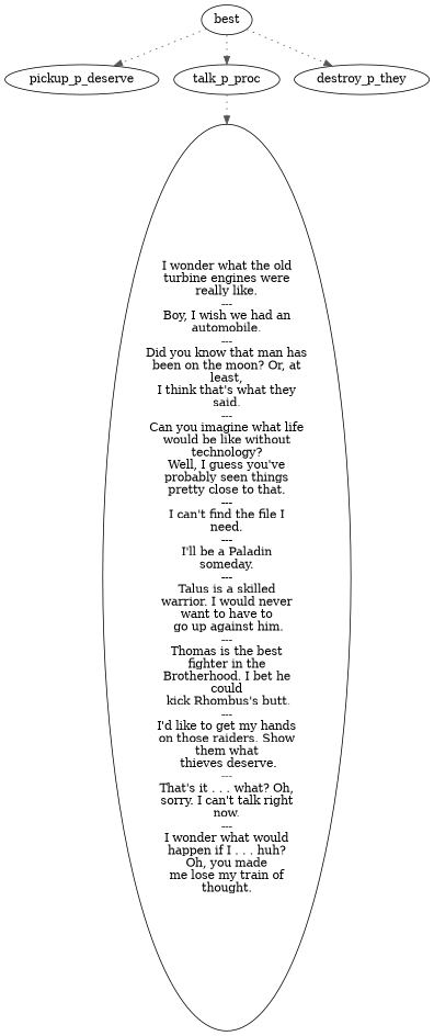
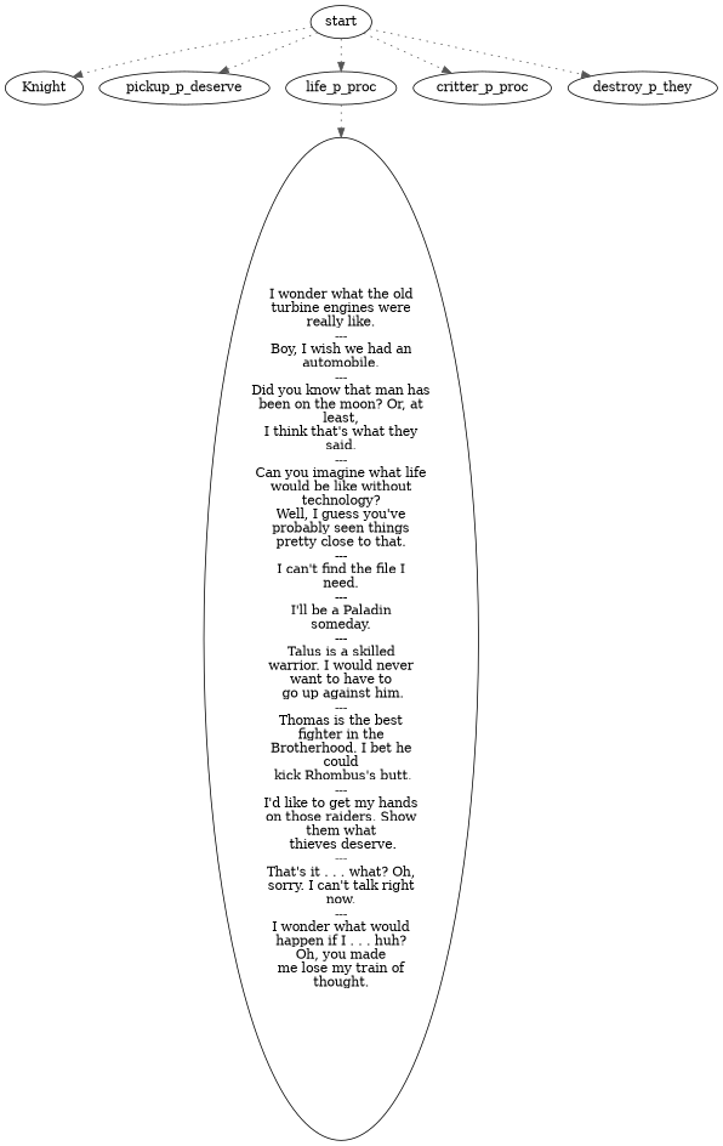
  digraph {
    node [color="#000000" fillcolor="#FFFFFF" style=filled]
    edge [color="#555555" style=dotted]
-   start [label=best]
+   n1 [label=Knight]
+   start
    n3 [label=pickup_p_deserve]
-   talk_p_proc
+   talk_p_proc [label=life_p_proc]
+   critter_p_proc
    n6 [label=destroy_p_they]
    n7 [label="I wonder what the old\nturbine engines were\nreally like.\n---\nBoy, I wish we had an\nautomobile.\n---\nDid you know that man has\nbeen on the moon? Or, at\nleast,\nI think that's what they\nsaid.\n---\nCan you imagine what life\nwould be like without\ntechnology?\nWell, I guess you've\nprobably seen things\npretty close to that.\n---\nI can't find the file I\nneed.\n---\nI'll be a Paladin\nsomeday.\n---\nTalus is a skilled\nwarrior. I would never\nwant to have to\n go up against him.\n---\nThomas is the best\nfighter in the\nBrotherhood. I bet he\ncould\n kick Rhombus's butt.\n---\nI'd like to get my hands\non those raiders. Show\nthem what\n thieves deserve.\n---\nThat's it . . . what? Oh,\nsorry. I can't talk right\nnow.\n---\nI wonder what would\nhappen if I . . . huh?\nOh, you made\nme lose my train of\nthought."]
+   start -> n1
    start -> n3
    start -> talk_p_proc
+   start -> critter_p_proc
    start -> n6
    talk_p_proc -> n7
  }
